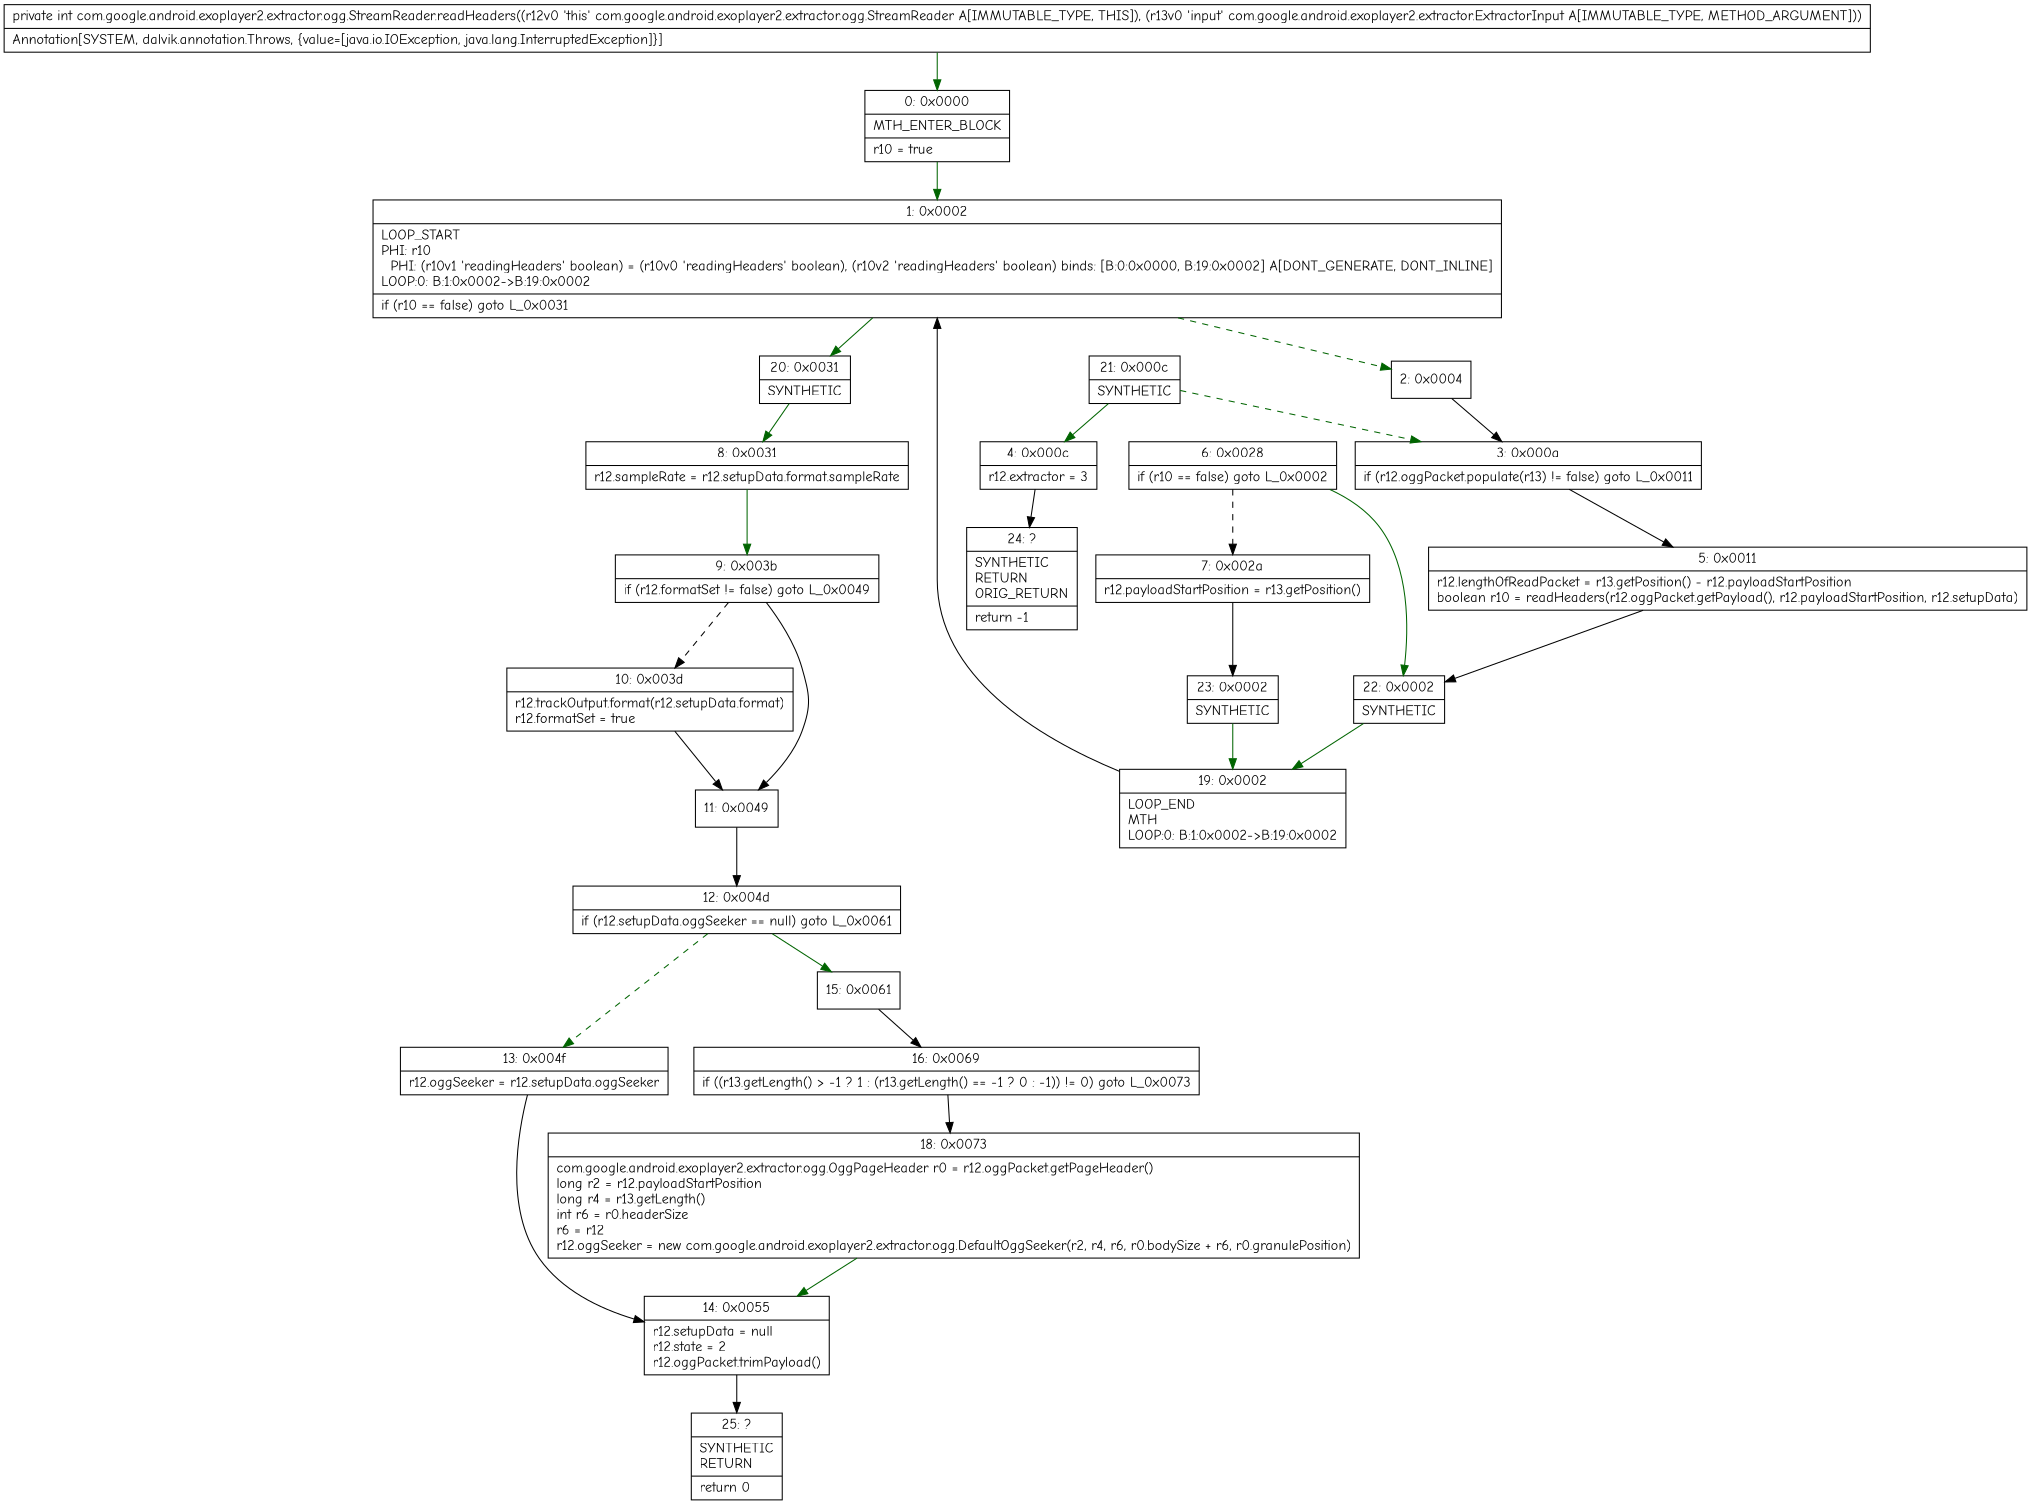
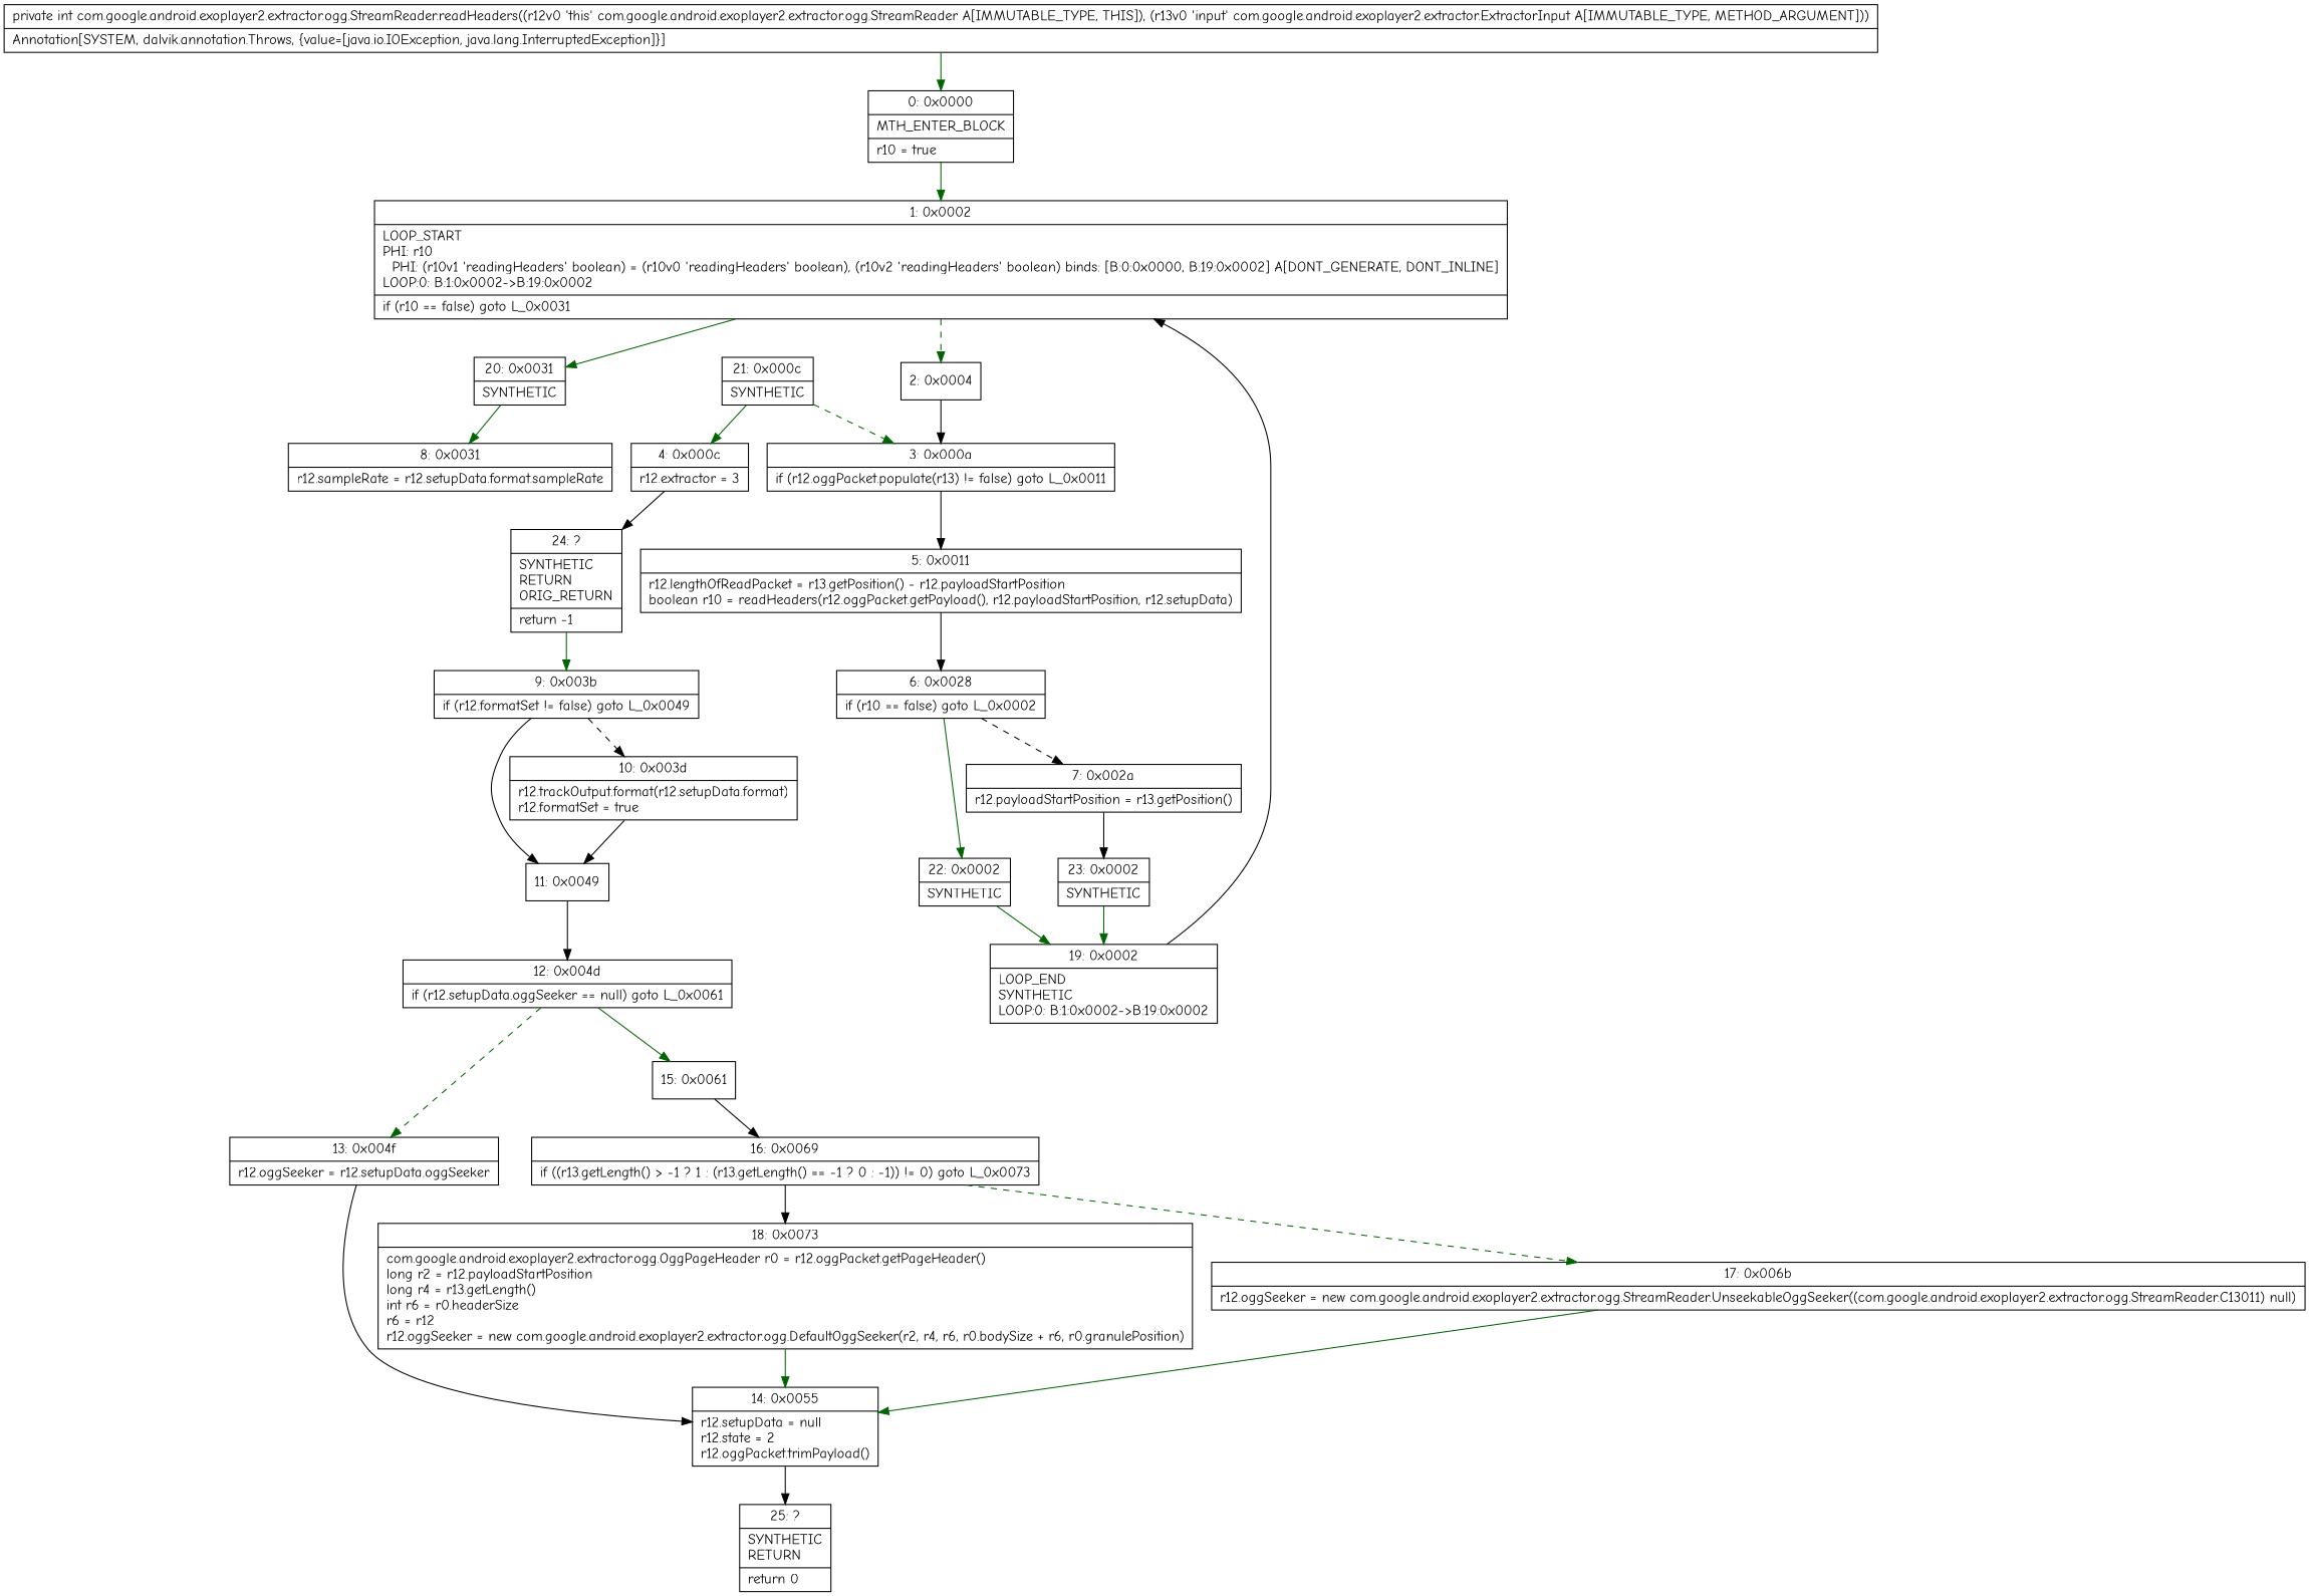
  digraph {
    fontname="Comic Neue"
    node [fontname="Comic Neue" shape=record]
    edge [color=darkgreen fontname="Comic Neue"]
    n1 [label="{0\:\ 0x0000|MTH_ENTER_BLOCK\l|r10 = true\l}"]
    n2 [label="{1\:\ 0x0002|LOOP_START\lPHI: r10 \l  PHI: (r10v1 'readingHeaders' boolean) = (r10v0 'readingHeaders' boolean), (r10v2 'readingHeaders' boolean) binds: [B:0:0x0000, B:19:0x0002] A[DONT_GENERATE, DONT_INLINE]\lLOOP:0: B:1:0x0002\-\>B:19:0x0002\l|if (r10 == false) goto L_0x0031\l}"]
    n3 [label="{2\:\ 0x0004}"]
    n4 [label="{20\:\ 0x0031|SYNTHETIC\l}"]
    n5 [label="{3\:\ 0x000a|if (r12.oggPacket.populate(r13) != false) goto L_0x0011\l}"]
    n6 [label="{8\:\ 0x0031|r12.sampleRate = r12.setupData.format.sampleRate\l}"]
    n7 [label="{5\:\ 0x0011|r12.lengthOfReadPacket = r13.getPosition() \- r12.payloadStartPosition\lboolean r10 = readHeaders(r12.oggPacket.getPayload(), r12.payloadStartPosition, r12.setupData)\l}"]
    n8 [label="{6\:\ 0x0028|if (r10 == false) goto L_0x0002\l}"]
    n9 [label="{21\:\ 0x000c|SYNTHETIC\l}"]
    n10 [label="{4\:\ 0x000c|r12.extractor = 3\l}"]
    n11 [label="{24\:\ ?|SYNTHETIC\lRETURN\lORIG_RETURN\l|return \-1\l}"]
    n12 [label="{7\:\ 0x002a|r12.payloadStartPosition = r13.getPosition()\l}"]
    n13 [label="{22\:\ 0x0002|SYNTHETIC\l}"]
    n14 [label="{23\:\ 0x0002|SYNTHETIC\l}"]
-   n15 [label="{19\:\ 0x0002|LOOP_END\lMTH\lLOOP:0: B:1:0x0002\-\>B:19:0x0002\l}"]
+   n15 [label="{19\:\ 0x0002|LOOP_END\lSYNTHETIC\lLOOP:0: B:1:0x0002\-\>B:19:0x0002\l}"]
    n16 [label="{9\:\ 0x003b|if (r12.formatSet != false) goto L_0x0049\l}"]
    n17 [label="{10\:\ 0x003d|r12.trackOutput.format(r12.setupData.format)\lr12.formatSet = true\l}"]
    n18 [label="{11\:\ 0x0049}"]
    n19 [label="{12\:\ 0x004d|if (r12.setupData.oggSeeker == null) goto L_0x0061\l}"]
    n20 [label="{13\:\ 0x004f|r12.oggSeeker = r12.setupData.oggSeeker\l}"]
    n21 [label="{15\:\ 0x0061}"]
    n22 [label="{14\:\ 0x0055|r12.setupData = null\lr12.state = 2\lr12.oggPacket.trimPayload()\l}"]
    n23 [label="{16\:\ 0x0069|if ((r13.getLength() \> \-1 ? 1 : (r13.getLength() == \-1 ? 0 : \-1)) != 0) goto L_0x0073\l}"]
    n24 [label="{25\:\ ?|SYNTHETIC\lRETURN\l|return 0\l}"]
+   n25 [label="{17\:\ 0x006b|r12.oggSeeker = new com.google.android.exoplayer2.extractor.ogg.StreamReader.UnseekableOggSeeker((com.google.android.exoplayer2.extractor.ogg.StreamReader.C13011) null)\l}"]
    n26 [label="{18\:\ 0x0073|com.google.android.exoplayer2.extractor.ogg.OggPageHeader r0 = r12.oggPacket.getPageHeader()\llong r2 = r12.payloadStartPosition\llong r4 = r13.getLength()\lint r6 = r0.headerSize\lr6 = r12\lr12.oggSeeker = new com.google.android.exoplayer2.extractor.ogg.DefaultOggSeeker(r2, r4, r6, r0.bodySize + r6, r0.granulePosition)\l}"]
    n27 [label="{private int com.google.android.exoplayer2.extractor.ogg.StreamReader.readHeaders((r12v0 'this' com.google.android.exoplayer2.extractor.ogg.StreamReader A[IMMUTABLE_TYPE, THIS]), (r13v0 'input' com.google.android.exoplayer2.extractor.ExtractorInput A[IMMUTABLE_TYPE, METHOD_ARGUMENT]))  | Annotation[SYSTEM, dalvik.annotation.Throws, \{value=[java.io.IOException, java.lang.InterruptedException]\}]\l}"]
    n1 -> n2
    n2 -> n3 [style=dashed]
    n2 -> n4
    n3 -> n5 [color=black]
    n4 -> n6
    n5 -> n7 [color=black]
-   n6 -> n16
-   n7 -> n13 [color=black]
+   n11 -> n16
+   n7 -> n8 [color=black]
    n8 -> n12 [color=black style=dashed]
    n8 -> n13
    n9 -> n5 [style=dashed]
    n9 -> n10
    n10 -> n11 [color=black]
    n12 -> n14 [color=black]
    n13 -> n15
    n14 -> n15
    n15 -> n2 [color=black]
    n16 -> n17 [color=black style=dashed]
    n16 -> n18 [color=black]
    n17 -> n18 [color=black]
    n18 -> n19 [color=black]
    n19 -> n20 [style=dashed]
    n19 -> n21
    n20 -> n22 [color=black]
    n21 -> n23 [color=black]
    n22 -> n24 [color=black]
+   n23 -> n25 [style=dashed]
    n23 -> n26 [color=black]
+   n25 -> n22
    n26 -> n22
    n27 -> n1
  }
